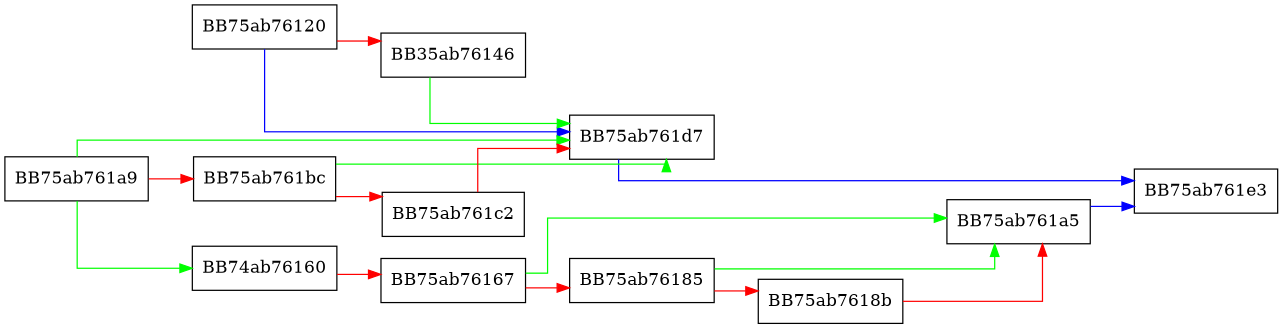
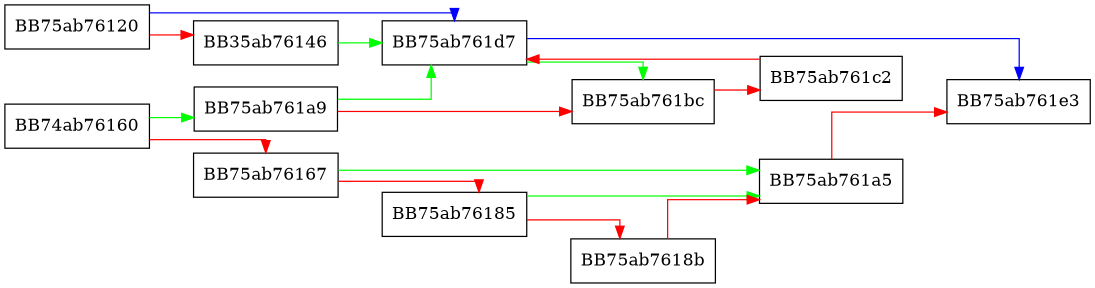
  digraph {
    rankdir=LR
    splines=ortho
    node [shape=box]
    edge [color=red]
    BB75ab76120
    BB75ab761d7
    n3 [label=BB35ab76146]
    BB75ab761e3
    BB75ab761a9
    BB75ab761bc
    n7 [label=BB74ab76160]
    BB75ab76167
    BB75ab761c2
    BB75ab761a5
    BB75ab76185
    BB75ab7618b
    BB75ab76120 -> BB75ab761d7 [color=blue]
    BB75ab76120 -> n3
    BB75ab761d7 -> BB75ab761e3 [color=blue]
    n3 -> BB75ab761d7 [color=green]
    BB75ab761a9 -> BB75ab761d7 [color=green]
    BB75ab761a9 -> BB75ab761bc
-   BB75ab761bc -> BB75ab761d7 [color=green]
+   BB75ab761d7 -> BB75ab761bc [color=green]
    BB75ab761bc -> BB75ab761c2
-   BB75ab761a9 -> n7 [color=green]
+   n7 -> BB75ab761a9 [color=green]
    n7 -> BB75ab76167
    BB75ab76167 -> BB75ab761a5 [color=green]
    BB75ab76167 -> BB75ab76185
    BB75ab761c2 -> BB75ab761d7
-   BB75ab761a5 -> BB75ab761e3 [color=blue]
+   BB75ab761a5 -> BB75ab761e3
    BB75ab76185 -> BB75ab761a5 [color=green]
    BB75ab76185 -> BB75ab7618b
    BB75ab7618b -> BB75ab761a5
  }
